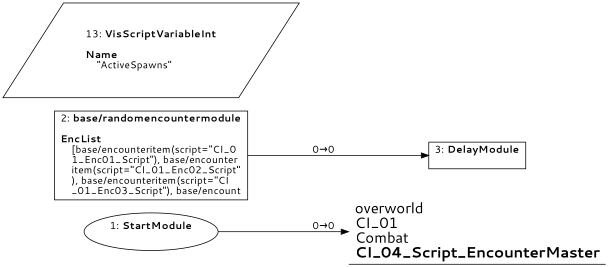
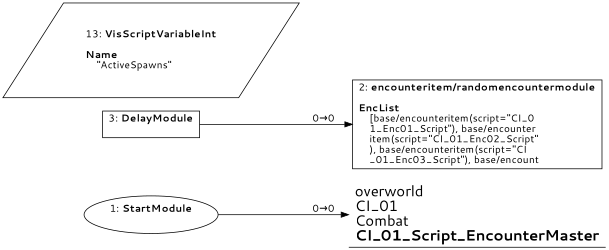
  digraph {
    fontname="Segoe UI"
    rankdir=LR
    splines=spline
    node [fontname="Segoe UI" shape=box]
    edge [fontname="Segoe UI"]
    n1 [label=<1: <b>StartModule</b><br/><br/>> shape=oval]
-   n2 [label=<<font point-size="20">overworld<br align="left"/>CI_01<br align="left"/>Combat<br align="left"/><b>CI_04_Script_EncounterMaster</b><br align="left"/></font>> shape=underline]
+   n2 [label=<<font point-size="20">overworld<br align="left"/>CI_01<br align="left"/>Combat<br align="left"/><b>CI_01_Script_EncounterMaster</b><br align="left"/></font>> shape=underline]
    n3 [label=<3: <b>DelayModule</b><br/><br/>>]
-   n4 [label=<2: <b>base/randomencountermodule</b><br/><br/><b>EncList</b><br align="left"/>    [base/encounteritem(script=&quot;CI_0<br align="left"/>    1_Enc01_Script&quot;), base/encounter<br align="left"/>    item(script=&quot;CI_01_Enc02_Script&quot;<br align="left"/>    ), base/encounteritem(script=&quot;CI<br align="left"/>    _01_Enc03_Script&quot;), base/encount<br align="left"/>>]
+   n4 [label=<2: <b>encounteritem/randomencountermodule</b><br/><br/><b>EncList</b><br align="left"/>    [base/encounteritem(script=&quot;CI_0<br align="left"/>    1_Enc01_Script&quot;), base/encounter<br align="left"/>    item(script=&quot;CI_01_Enc02_Script&quot;<br align="left"/>    ), base/encounteritem(script=&quot;CI<br align="left"/>    _01_Enc03_Script&quot;), base/encount<br align="left"/>>]
    n5 [label=<13: <b>VisScriptVariableInt</b><br/><br/><b>Name</b><br align="left"/>    &quot;ActiveSpawns&quot;<br align="left"/>> shape=parallelogram]
    n1 -> n2 [label="0→0"]
-   n4 -> n3 [label="0→0"]
+   n3 -> n4 [label="0→0"]
  }
